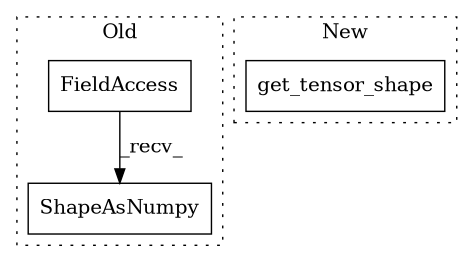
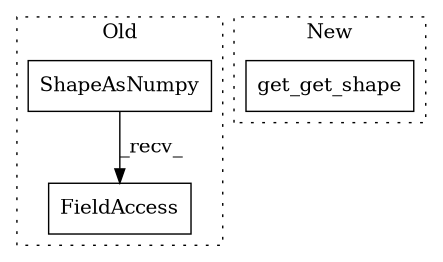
  digraph {
    node [a=32 shape=box]
    n1 [l=14 label=ShapeAsNumpy s=80140]
    n2 [a=22 l=19 label=FieldAccess s=80120]
-   n3 [l="17,1" label=get_tensor_shape s="80501,80531"]
+   n3 [l="17,1" label=get_get_shape s="80501,80531"]
    subgraph cluster_1 {
      label=Old
      style=dotted
      n1
      n2
    }
    subgraph cluster_2 {
      label=New
      style=dotted
      n3
    }
-   n2 -> n1 [label=_recv_]
+   n1 -> n2 [label=_recv_]
  }
